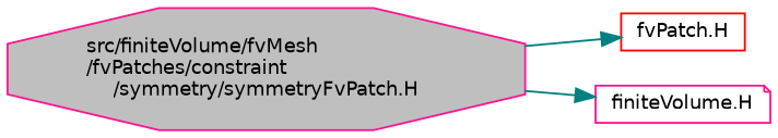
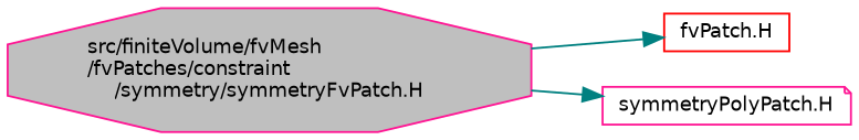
  digraph {
    rankdir=LR
    node [color=deeppink fontname=Helvetica fontsize=10]
    edge [color=teal fontname=Helvetica fontsize=10 labelfontname=Helvetica labelfontsize=10 style=solid]
    n1 [fillcolor=grey75 fontcolor=black height=0.2 label="src/finiteVolume/fvMesh\l/fvPatches/constraint\l/symmetry/symmetryFvPatch.H" shape=octagon style=filled width=0.4]
    n2 [color=red height=0.2 label="fvPatch.H" shape=box width=0.4]
-   n3 [height=0.2 label="finiteVolume.H" shape=note width=0.4]
+   n3 [height=0.2 label="symmetryPolyPatch.H" shape=note width=0.4]
    n1 -> n2
    n1 -> n3
  }
